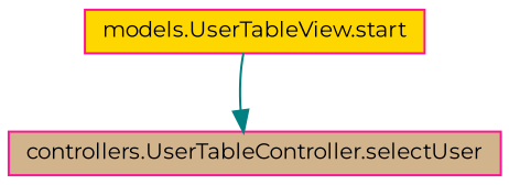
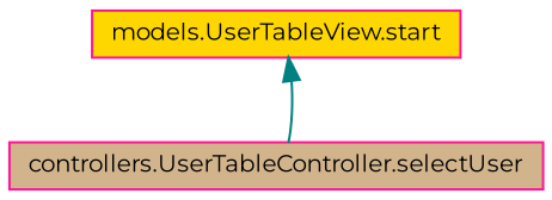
  digraph {
    rankdir=TB
    fontname=Montserrat
    node [color=deeppink fontname=Montserrat fontsize=10 shape=record style=filled]
    n1 [fillcolor=gold fontcolor=black height=0.2 label="models.UserTableView.start" width=0.4]
    n2 [height=0.2 label="controllers.UserTableController.selectUser" width=0.4 fillcolor=tan]
-   n1 -> n2 [color=teal fontname=Montserrat fontsize=10 labelfontname=FreeSans labelfontsize=10 style=solid]
+   n2 -> n1 [color=teal fontname=Montserrat fontsize=10 labelfontname=FreeSans labelfontsize=10 style=solid]
  }
